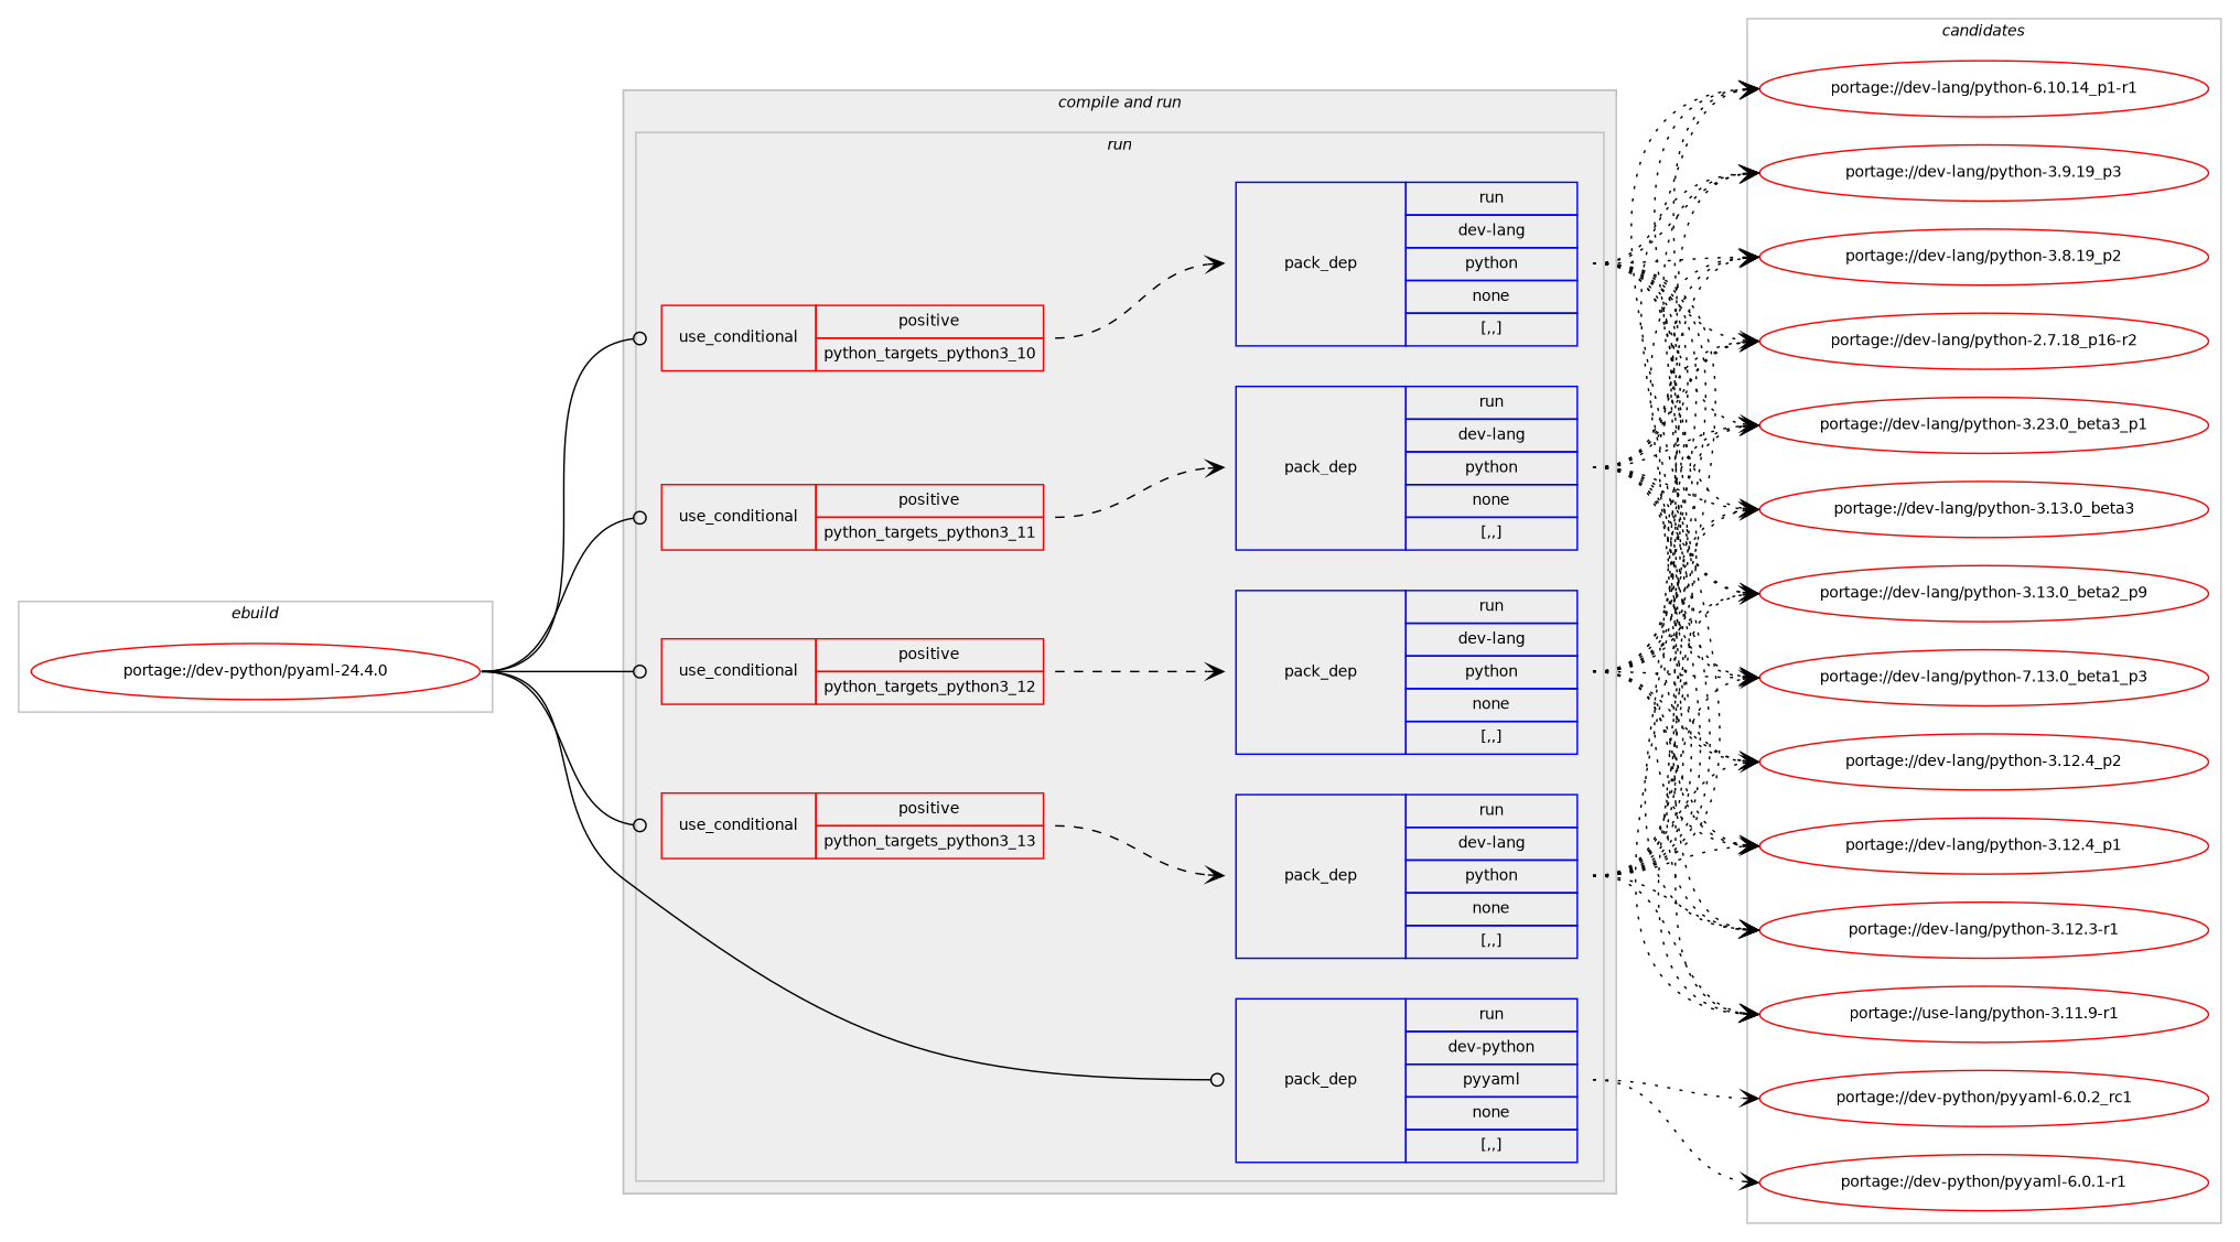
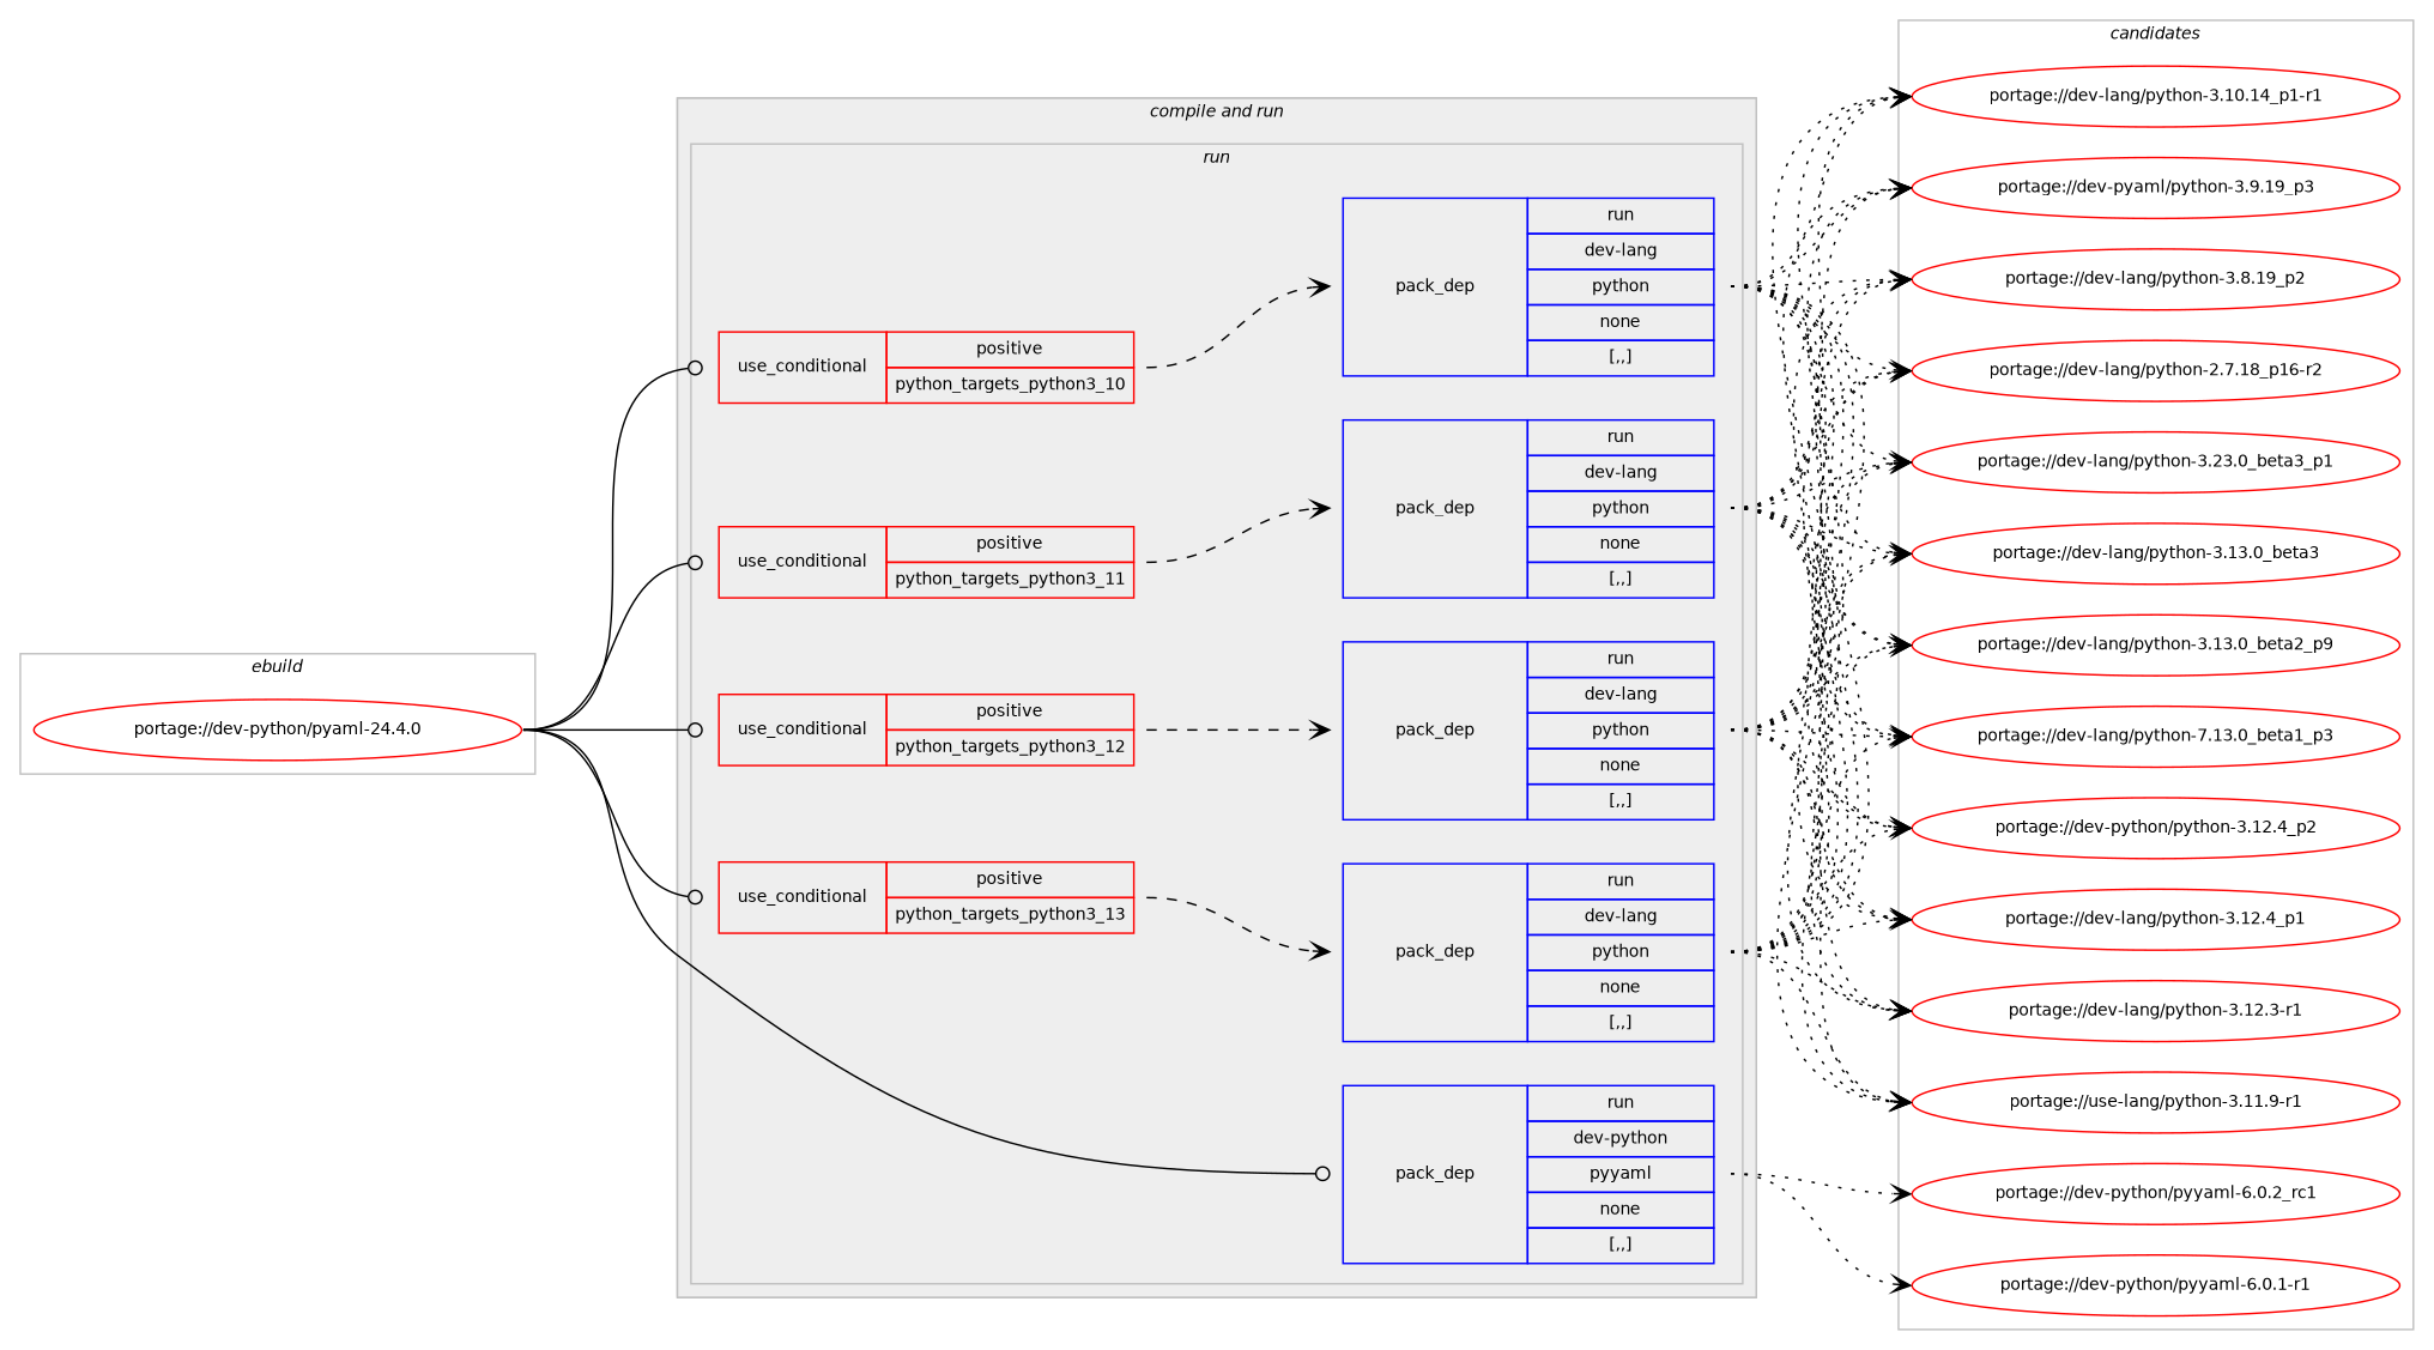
  digraph {
    compound=true
    concentrate=true
    fontname=Helvetica
    fontsize=10
    newrank=true
    rankdir=LR
    ranksep=1.5
    node [color=red fontname=Helvetica fontsize=10]
    edge [arrowhead=vee headport=w style=dotted tailport=e weight=100]
    n1 [label="portage://dev-python/pyaml-24.4.0" width=4]
    n2 [color=blue label=<<TABLE BORDER="0" CELLBORDER="1" CELLSPACING="0" CELLPADDING="4" WIDTH="220"><TR><TD ROWSPAN="6" CELLPADDING="30">pack_dep</TD></TR><TR><TD WIDTH="110">run</TD></TR><TR><TD>dev-lang</TD></TR><TR><TD>python</TD></TR><TR><TD>none</TD></TR><TR><TD>[,,]</TD></TR></TABLE>> shape=none]
    n3 [label=<<TABLE BORDER="0" CELLBORDER="1" CELLSPACING="0" CELLPADDING="4"><TR><TD ROWSPAN="3" CELLPADDING="10">use_conditional</TD></TR><TR><TD>positive</TD></TR><TR><TD>python_targets_python3_10</TD></TR></TABLE>> shape=none]
    n4 [color=blue label=<<TABLE BORDER="0" CELLBORDER="1" CELLSPACING="0" CELLPADDING="4" WIDTH="220"><TR><TD ROWSPAN="6" CELLPADDING="30">pack_dep</TD></TR><TR><TD WIDTH="110">run</TD></TR><TR><TD>dev-lang</TD></TR><TR><TD>python</TD></TR><TR><TD>none</TD></TR><TR><TD>[,,]</TD></TR></TABLE>> shape=none]
    n5 [label=<<TABLE BORDER="0" CELLBORDER="1" CELLSPACING="0" CELLPADDING="4"><TR><TD ROWSPAN="3" CELLPADDING="10">use_conditional</TD></TR><TR><TD>positive</TD></TR><TR><TD>python_targets_python3_11</TD></TR></TABLE>> shape=none]
    n6 [color=blue label=<<TABLE BORDER="0" CELLBORDER="1" CELLSPACING="0" CELLPADDING="4" WIDTH="220"><TR><TD ROWSPAN="6" CELLPADDING="30">pack_dep</TD></TR><TR><TD WIDTH="110">run</TD></TR><TR><TD>dev-lang</TD></TR><TR><TD>python</TD></TR><TR><TD>none</TD></TR><TR><TD>[,,]</TD></TR></TABLE>> shape=none]
    n7 [label=<<TABLE BORDER="0" CELLBORDER="1" CELLSPACING="0" CELLPADDING="4"><TR><TD ROWSPAN="3" CELLPADDING="10">use_conditional</TD></TR><TR><TD>positive</TD></TR><TR><TD>python_targets_python3_12</TD></TR></TABLE>> shape=none]
    n8 [color=blue label=<<TABLE BORDER="0" CELLBORDER="1" CELLSPACING="0" CELLPADDING="4" WIDTH="220"><TR><TD ROWSPAN="6" CELLPADDING="30">pack_dep</TD></TR><TR><TD WIDTH="110">run</TD></TR><TR><TD>dev-lang</TD></TR><TR><TD>python</TD></TR><TR><TD>none</TD></TR><TR><TD>[,,]</TD></TR></TABLE>> shape=none]
    n9 [label=<<TABLE BORDER="0" CELLBORDER="1" CELLSPACING="0" CELLPADDING="4"><TR><TD ROWSPAN="3" CELLPADDING="10">use_conditional</TD></TR><TR><TD>positive</TD></TR><TR><TD>python_targets_python3_13</TD></TR></TABLE>> shape=none]
    n10 [color=blue label=<<TABLE BORDER="0" CELLBORDER="1" CELLSPACING="0" CELLPADDING="4" WIDTH="220"><TR><TD ROWSPAN="6" CELLPADDING="30">pack_dep</TD></TR><TR><TD WIDTH="110">run</TD></TR><TR><TD>dev-python</TD></TR><TR><TD>pyyaml</TD></TR><TR><TD>none</TD></TR><TR><TD>[,,]</TD></TR></TABLE>> shape=none]
    n11 [label="portage://dev-lang/python-3.23.0_beta3_p1" width=4]
    n12 [label="portage://dev-lang/python-3.13.0_beta3" width=4]
    n13 [label="portage://dev-lang/python-3.13.0_beta2_p9" width=4]
    n14 [label="portage://dev-lang/python-7.13.0_beta1_p3" width=4]
-   n15 [label="portage://dev-lang/python-3.12.4_p2" width=4]
+   n15 [label="portage://dev-python/python-3.12.4_p2" width=4]
    n16 [label="portage://dev-lang/python-3.12.4_p1" width=4]
    n17 [label="portage://dev-lang/python-3.12.3-r1" width=4]
    n18 [label="portage://use-lang/python-3.11.9-r1" width=4]
-   n19 [label="portage://dev-lang/python-6.10.14_p1-r1" width=4]
-   n20 [label="portage://dev-lang/python-3.9.19_p3" width=4]
+   n19 [label="portage://dev-lang/python-3.10.14_p1-r1" width=4]
+   n20 [label="portage://dev-pyaml/python-3.9.19_p3" width=4]
    n21 [label="portage://dev-lang/python-3.8.19_p2" width=4]
    n22 [label="portage://dev-lang/python-2.7.18_p16-r2" width=4]
    n23 [label="portage://dev-python/pyyaml-6.0.2_rc1" width=4]
    n24 [label="portage://dev-python/pyyaml-6.0.1-r1" width=4]
    subgraph cluster_1 {
      color=gray
      label=<<i>ebuild</i>>
      n1
    }
    subgraph cluster_2 {
      color=gray
      label=<<i>dependencies</i>>
      subgraph cluster_3 {
        color=gray
        fillcolor="#eeeeee"
        label=<<i>compile</i>>
        style=filled
      }
      subgraph cluster_4 {
        color=gray
        fillcolor="#eeeeee"
        label=<<i>compile and run</i>>
        style=filled
      }
      subgraph cluster_5 {
        color=gray
        fillcolor="#eeeeee"
        label=<<i>run</i>>
        style=filled
        subgraph sub_6 {
          color=gray
          fillcolor="#eeeeee"
          label=<<i>run</i>>
          style=filled
          n3
          subgraph sub_7 {
            color=gray
            fillcolor="#eeeeee"
            label=<<i>run</i>>
            style=filled
            n2
          }
        }
        subgraph sub_8 {
          color=gray
          fillcolor="#eeeeee"
          label=<<i>run</i>>
          style=filled
          n5
          subgraph sub_9 {
            color=gray
            fillcolor="#eeeeee"
            label=<<i>run</i>>
            style=filled
            n4
          }
        }
        subgraph sub_10 {
          color=gray
          fillcolor="#eeeeee"
          label=<<i>run</i>>
          style=filled
          n7
          subgraph sub_11 {
            color=gray
            fillcolor="#eeeeee"
            label=<<i>run</i>>
            style=filled
            n6
          }
        }
        subgraph sub_12 {
          color=gray
          fillcolor="#eeeeee"
          label=<<i>run</i>>
          style=filled
          n9
          subgraph sub_13 {
            color=gray
            fillcolor="#eeeeee"
            label=<<i>run</i>>
            style=filled
            n8
          }
        }
        subgraph sub_14 {
          color=gray
          fillcolor="#eeeeee"
          label=<<i>run</i>>
          style=filled
          n10
        }
      }
    }
    subgraph cluster_15 {
      color=gray
      label=<<i>candidates</i>>
      rank=same
      subgraph sub_16 {
        color=black
        label=<<i>candidates</i>>
        nodesep=1
        rank=same
        n11
        n12
        n13
        n14
        n15
        n16
        n17
        n18
        n19
        n20
        n21
        n22
      }
      subgraph sub_17 {
        color=black
        label=<<i>candidates</i>>
        nodesep=1
        rank=same
        n11
        n12
        n13
        n14
        n15
        n16
        n17
        n18
        n19
        n20
        n21
        n22
      }
      subgraph sub_18 {
        color=black
        label=<<i>candidates</i>>
        nodesep=1
        rank=same
        n11
        n12
        n13
        n14
        n15
        n16
        n17
        n18
        n19
        n20
        n21
        n22
      }
      subgraph sub_19 {
        color=black
        label=<<i>candidates</i>>
        nodesep=1
        rank=same
        n11
        n12
        n13
        n14
        n15
        n16
        n17
        n18
        n19
        n20
        n21
        n22
      }
      subgraph sub_20 {
        color=black
        label=<<i>candidates</i>>
        nodesep=1
        rank=same
        n23
        n24
      }
    }
    n1 -> n3 [arrowhead=odot style=solid weight=20]
    n1 -> n5 [arrowhead=odot style=solid weight=20]
    n1 -> n7 [arrowhead=odot style=solid weight=20]
    n1 -> n9 [arrowhead=odot style=solid weight=20]
    n1 -> n10 [arrowhead=odot style=solid weight=20]
    n2 -> n11
    n2 -> n12
    n2 -> n13
    n2 -> n14
    n2 -> n15
    n2 -> n16
    n2 -> n17
    n2 -> n18
    n2 -> n19
    n2 -> n20
    n2 -> n21
    n2 -> n22
    n3 -> n2 [style=dashed weight=20]
    n4 -> n11
    n4 -> n12
    n4 -> n13
    n4 -> n14
    n4 -> n15
    n4 -> n16
    n4 -> n17
    n4 -> n18
    n4 -> n19
    n4 -> n20
    n4 -> n21
    n4 -> n22
    n5 -> n4 [style=dashed weight=20]
    n6 -> n11
    n6 -> n12
    n6 -> n13
    n6 -> n14
    n6 -> n15
    n6 -> n16
    n6 -> n17
    n6 -> n18
    n6 -> n19
    n6 -> n20
    n6 -> n21
    n6 -> n22
    n7 -> n6 [style=dashed weight=20]
    n8 -> n11
    n8 -> n12
    n8 -> n13
    n8 -> n14
    n8 -> n15
    n8 -> n16
    n8 -> n17
    n8 -> n18
    n8 -> n19
    n8 -> n20
    n8 -> n21
    n8 -> n22
    n9 -> n8 [style=dashed weight=20]
    n10 -> n23
    n10 -> n24
  }
